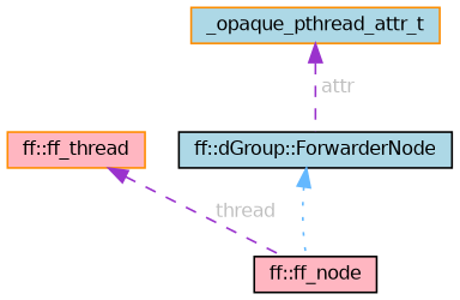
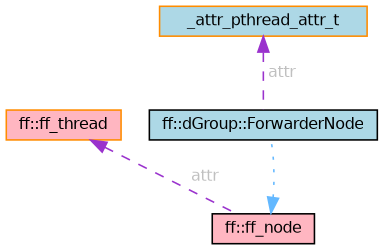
  digraph {
    node [color=black fillcolor=lightblue fontname=Helvetica fontsize=10 shape=box style=filled]
    edge [color=darkorchid3 dir=back fontname=Helvetica fontsize=10 labelfontname=Helvetica labelfontsize=10 style=dashed fontcolor=grey]
    n1 [fontcolor=black height=0.2 label="ff::dGroup::ForwarderNode" width=0.4]
    n2 [fillcolor=lightpink height=0.2 label="ff::ff_node" width=0.4]
    n3 [color=darkorange fillcolor=lightpink height=0.2 label="ff::ff_thread" width=0.4]
-   n4 [color=darkorange height=0.2 label=_opaque_pthread_attr_t width=0.4]
-   n1 -> n2 [color=steelblue1 style=dotted fontcolor=""]
-   n3 -> n2 [label=" thread"]
+   n4 [color=darkorange height=0.2 label=_attr_pthread_attr_t width=0.4]
+   n2 -> n1 [color=steelblue1 style=dotted fontcolor=""]
+   n3 -> n2 [label=" attr"]
    n4 -> n1 [label=" attr"]
  }
